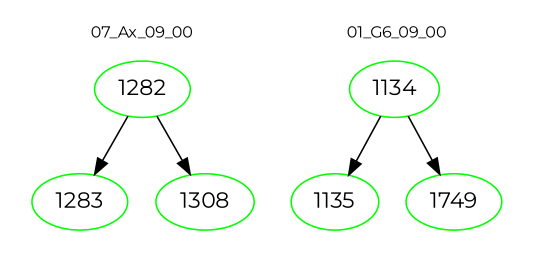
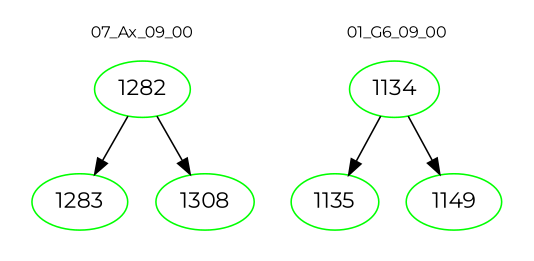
  digraph {
    fontname=Montserrat
    node [color=green fontname=Montserrat]
    edge [color=black fontname=Montserrat]
    n1 [label=1282]
    n2 [label=1283]
    n3 [label=1308]
    n4 [label=1134]
    n5 [label=1135]
-   n6 [label=1749]
+   n6 [label=1149]
    subgraph cluster_1 {
      color=white
      fontsize=10
      label="07_Ax_09_00"
      n1
      n2
      n3
    }
    subgraph cluster_2 {
      color=white
      fontsize=10
      label="01_G6_09_00"
      n4
      n5
      n6
    }
    n1 -> n2
    n1 -> n3
    n4 -> n5
    n4 -> n6
  }
